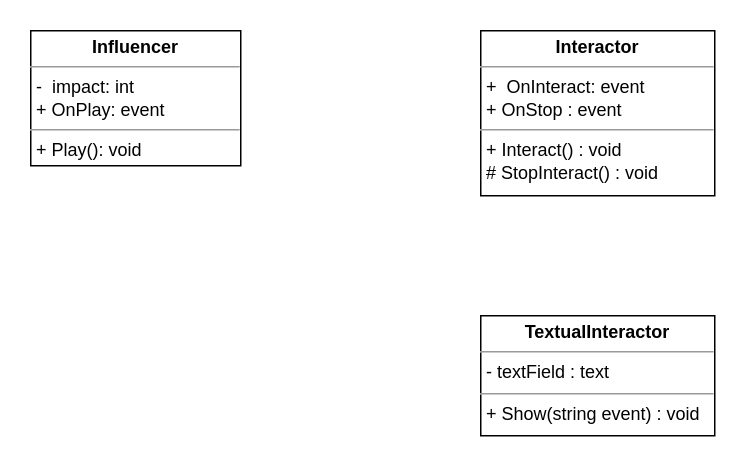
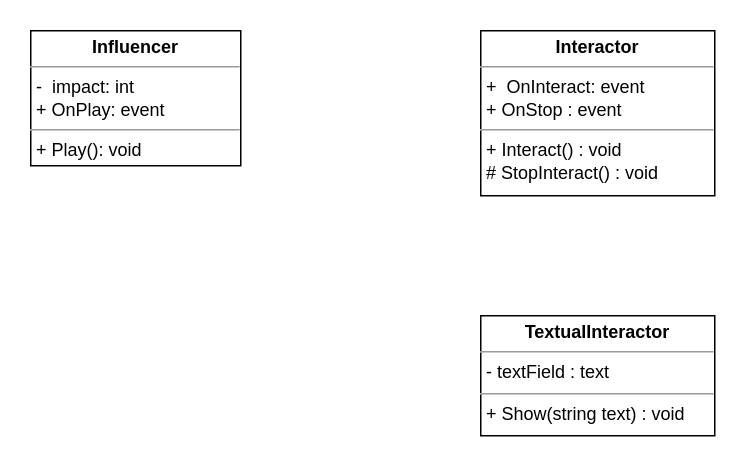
  <mxCell id="0" />
  <mxCell id="1" parent="0" />
  <mxCell id="2" value="&lt;p style=&quot;margin:0px;margin-top:4px;text-align:center;&quot;&gt;&lt;b&gt;Influencer&lt;/b&gt;&lt;/p&gt;&lt;hr size=&quot;1&quot;&gt;&lt;p style=&quot;margin:0px;margin-left:4px;&quot;&gt;-&amp;nbsp; impact: int&lt;/p&gt;&lt;p style=&quot;margin:0px;margin-left:4px;&quot;&gt;+ OnPlay: event&lt;/p&gt;&lt;hr size=&quot;1&quot;&gt;&lt;p style=&quot;margin:0px;margin-left:4px;&quot;&gt;+ Play(): void&lt;/p&gt;" style="verticalAlign=top;align=left;overflow=fill;fontSize=12;fontFamily=Helvetica;html=1;whiteSpace=wrap;" vertex="1" parent="1"><mxGeometry x="20" y="20" width="140" height="90" as="geometry" /></mxCell>
  <mxCell id="3" value="&lt;p style=&quot;margin:0px;margin-top:4px;text-align:center;&quot;&gt;&lt;b&gt;Interactor&lt;/b&gt;&lt;/p&gt;&lt;hr size=&quot;1&quot;&gt;&lt;p style=&quot;margin:0px;margin-left:4px;&quot;&gt;+&amp;nbsp; OnInteract: event&lt;/p&gt;&lt;p style=&quot;margin:0px;margin-left:4px;&quot;&gt;+ OnStop : event&lt;/p&gt;&lt;hr size=&quot;1&quot;&gt;&lt;p style=&quot;margin:0px;margin-left:4px;&quot;&gt;+ Interact() : void&lt;/p&gt;&lt;p style=&quot;margin:0px;margin-left:4px;&quot;&gt;# StopInteract() : void&lt;/p&gt;" style="verticalAlign=top;align=left;overflow=fill;fontSize=12;fontFamily=Helvetica;html=1;whiteSpace=wrap;" vertex="1" parent="1"><mxGeometry x="320" y="20" width="156" height="110" as="geometry" /></mxCell>
- <mxCell id="4" value="&lt;p style=&quot;margin:0px;margin-top:4px;text-align:center;&quot;&gt;&lt;b&gt;TextualInteractor&lt;/b&gt;&lt;/p&gt;&lt;hr size=&quot;1&quot;&gt;&lt;p style=&quot;margin:0px;margin-left:4px;&quot;&gt;- textField : text&lt;/p&gt;&lt;hr size=&quot;1&quot;&gt;&lt;p style=&quot;margin:0px;margin-left:4px;&quot;&gt;+ Show(string event) : void&lt;/p&gt;&lt;p style=&quot;margin:0px;margin-left:4px;&quot;&gt;&lt;br&gt;&lt;/p&gt;" style="verticalAlign=top;align=left;overflow=fill;fontSize=12;fontFamily=Helvetica;html=1;whiteSpace=wrap;" vertex="1" parent="1"><mxGeometry x="320" y="210" width="156" height="80" as="geometry" /></mxCell>
+ <mxCell id="4" value="&lt;p style=&quot;margin:0px;margin-top:4px;text-align:center;&quot;&gt;&lt;b&gt;TextualInteractor&lt;/b&gt;&lt;/p&gt;&lt;hr size=&quot;1&quot;&gt;&lt;p style=&quot;margin:0px;margin-left:4px;&quot;&gt;- textField : text&lt;/p&gt;&lt;hr size=&quot;1&quot;&gt;&lt;p style=&quot;margin:0px;margin-left:4px;&quot;&gt;+ Show(string text) : void&lt;/p&gt;&lt;p style=&quot;margin:0px;margin-left:4px;&quot;&gt;&lt;br&gt;&lt;/p&gt;" style="verticalAlign=top;align=left;overflow=fill;fontSize=12;fontFamily=Helvetica;html=1;whiteSpace=wrap;" vertex="1" parent="1"><mxGeometry x="320" y="210" width="156" height="80" as="geometry" /></mxCell>
